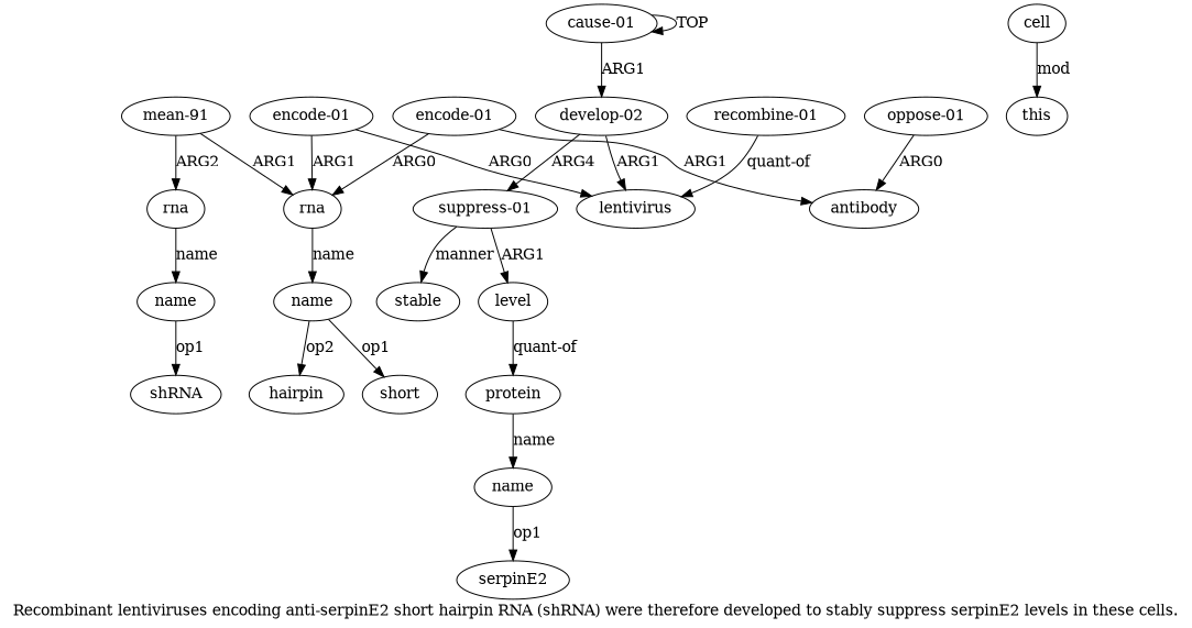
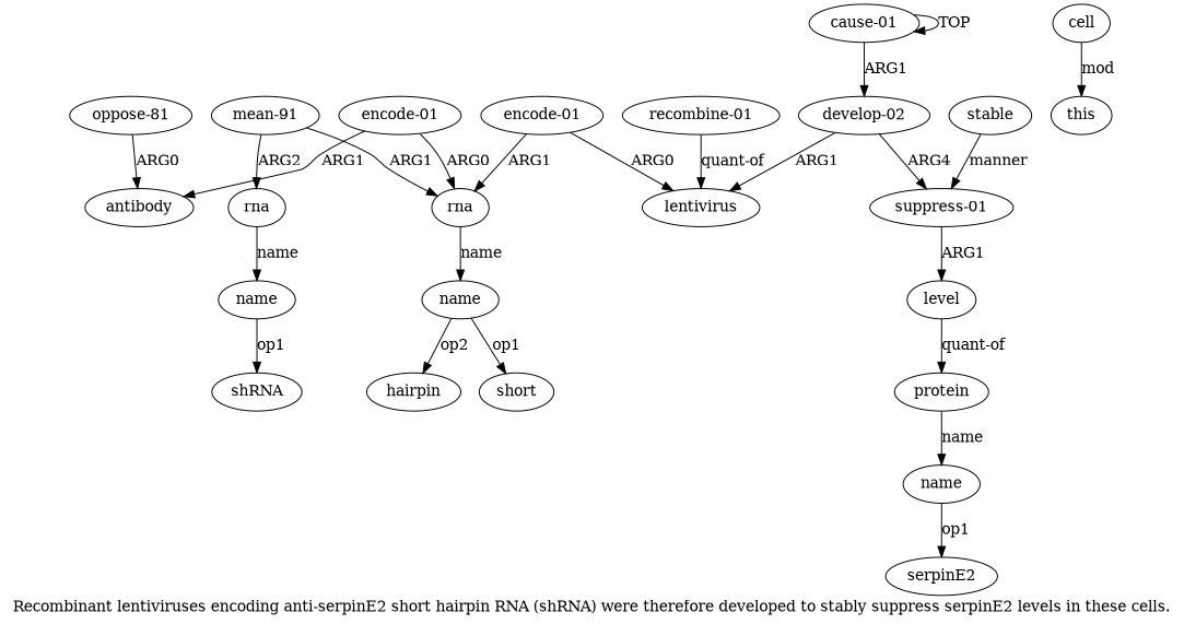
  digraph {
    label="Recombinant lentiviruses encoding anti-serpinE2 short hairpin RNA (shRNA) were therefore developed to stably suppress serpinE2 levels in these cells."
    node [color=black gold_ind=-1 gold_label=name test_ind=-1 test_label=name]
    edge [color=black gold_label=ARG1 test_label=ARG1]
    n1 [gold_label=hairpin label=hairpin test_label=hairpin]
    n2 [gold_label=short label=short test_label=short]
    n3 [gold_label=serpinE2 label=serpinE2 test_label=serpinE2]
    n4 [gold_ind=15 gold_label="suppress-01" label="suppress-01" test_ind=15 test_label="suppress-01"]
    n5 [gold_ind=17 gold_label=stable label=stable test_ind=17 test_label=stable]
    n6 [gold_ind=16 gold_label=level label=level test_ind=16 test_label=level]
    n7 [gold_ind=10 gold_label=protein label=protein test_ind=10 test_label=protein]
    n8 [gold_ind=18 gold_label=cell label=cell test_ind=18 test_label=cell]
    n9 [gold_ind=19 gold_label=this label=this test_ind=19 test_label=this]
    n10 [gold_ind=11 label=name test_ind=11]
    n11 [gold_ind=14 label=name test_ind=14]
    n12 [gold_label=shRNA label=shRNA test_label=shRNA]
    n13 [gold_ind=13 gold_label=rna label=rna test_ind=13 test_label=rna]
    n14 [gold_ind=12 gold_label="mean-01" label="mean-91" test_ind=12 test_label="mean-01"]
    n15 [gold_ind=5 gold_label=rna label=rna test_ind=5 test_label=rna]
    n16 [gold_ind=6 label=name test_ind=6]
    n17 [gold_ind=1 gold_label="develop-02" label="develop-02" test_ind=1 test_label="develop-02"]
    n18 [gold_ind=2 gold_label=lentivirus label=lentivirus test_ind=2 test_label=lentivirus]
    n19 [gold_ind=0 gold_label="cause-01" label="cause-01" test_ind=0 test_label="cause-01"]
    n20 [gold_ind=3 gold_label="recombine-01" label="recombine-01" test_ind=3 test_label="recombine-01"]
    n21 [gold_ind=4 gold_label="encode-01" label="encode-01" test_ind=4 test_label="encode-01"]
    n22 [gold_ind=7 gold_label="encode-01" label="encode-01" test_ind=7 test_label="encode-01"]
    n23 [gold_ind=8 gold_label=antibody label=antibody test_ind=8 test_label=antibody]
-   n24 [gold_ind=9 gold_label="oppose-01" label="oppose-01" test_ind=9 test_label="oppose-01"]
-   n4 -> n5 [gold_label=manner label=manner test_label=manner]
+   n24 [gold_ind=9 gold_label="oppose-01" label="oppose-81" test_ind=9 test_label="oppose-01"]
+   n5 -> n4 [gold_label=manner label=manner test_label=manner]
    n4 -> n6 [label=ARG1]
    n6 -> n7 [gold_label="quant-of" label="quant-of" test_label="quant-of"]
    n7 -> n10 [gold_label=name label=name test_label=name]
    n8 -> n9 [gold_label=mod label=mod test_label=mod]
    n10 -> n3 [gold_label=op1 label=op1 test_label=op1]
    n11 -> n12 [gold_label=op1 label=op1 test_label=op1]
    n13 -> n11 [gold_label=name label=name test_label=name]
    n14 -> n13 [gold_label=ARG2 label=ARG2 test_label=ARG2]
    n14 -> n15 [label=ARG1]
    n15 -> n16 [gold_label=name label=name test_label=name]
    n16 -> n1 [gold_label=op2 label=op2 test_label=op2]
    n16 -> n2 [gold_label=op1 label=op1 test_label=op1]
    n17 -> n4 [gold_label=ARG4 label=ARG4 test_label=ARG4]
    n17 -> n18 [label=ARG1]
    n19 -> n17 [label=ARG1]
    n19 -> n19 [gold_label=TOP label=TOP test_label=TOP]
    n20 -> n18 [gold_label=ARG3 label="quant-of" test_label=ARG3]
    n21 -> n15 [label=ARG1]
    n21 -> n18 [gold_label=ARG0 label=ARG0 test_label=ARG0]
    n22 -> n15 [gold_label=ARG0 label=ARG0 test_label=ARG0]
    n22 -> n23 [label=ARG1]
    n24 -> n23 [gold_label=ARG0 label=ARG0 test_label=ARG0]
  }
